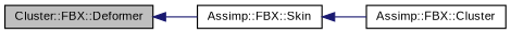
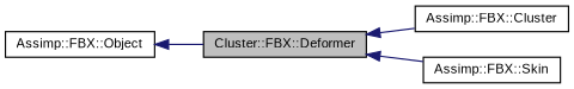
  digraph {
    fontname="Liberation Sans"
    rankdir=LR
    node [color=black fillcolor=white fontname="Liberation Sans" fontsize=10 shape=record style=filled]
    edge [color=midnightblue dir=back fontname="Liberation Sans" fontsize=10 labelfontname=Helvetica labelfontsize=10 style=solid]
    n1 [fillcolor=grey75 fontcolor=black height=0.2 label="Cluster::FBX::Deformer" width=0.4]
    n2 [height=0.2 label="Assimp::FBX::Cluster" width=0.4]
    n3 [height=0.2 label="Assimp::FBX::Skin" width=0.4]
-   n3 -> n2
+   n4 [height=0.2 label="Assimp::FBX::Object" width=0.4]
+   n1 -> n2
    n1 -> n3
+   n4 -> n1
  }
